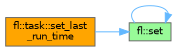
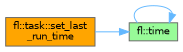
  digraph {
    rankdir=LR
    node [fontname=Helvetica fontsize=10 shape=box style=filled]
    edge [color=steelblue1 fontname=Helvetica fontsize=10 labelfontname=Helvetica labelfontsize=10 style=solid]
    n1 [color=gray40 fillcolor=orange fontcolor=black height=0.2 label="fl::task::set_last\l_run_time" width=0.4]
-   n2 [color=grey40 fillcolor=palegreen height=0.2 label="fl::set" width=0.4]
+   n2 [color=grey40 fillcolor=palegreen height=0.2 label="fl::time" width=0.4]
    n1 -> n2
    n2 -> n2
  }
